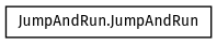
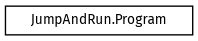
  digraph {
    rankdir=LR
    fontname="Fira Sans"
-   n1 [color=black fillcolor=white fontname="Fira Sans" fontsize=10 height=0.2 label="JumpAndRun.JumpAndRun" shape=record style=filled width=0.4]
+   n1 [color=black fillcolor=white fontname="Fira Sans" fontsize=10 height=0.2 label="JumpAndRun.Program" shape=record style=filled width=0.4]
  }
